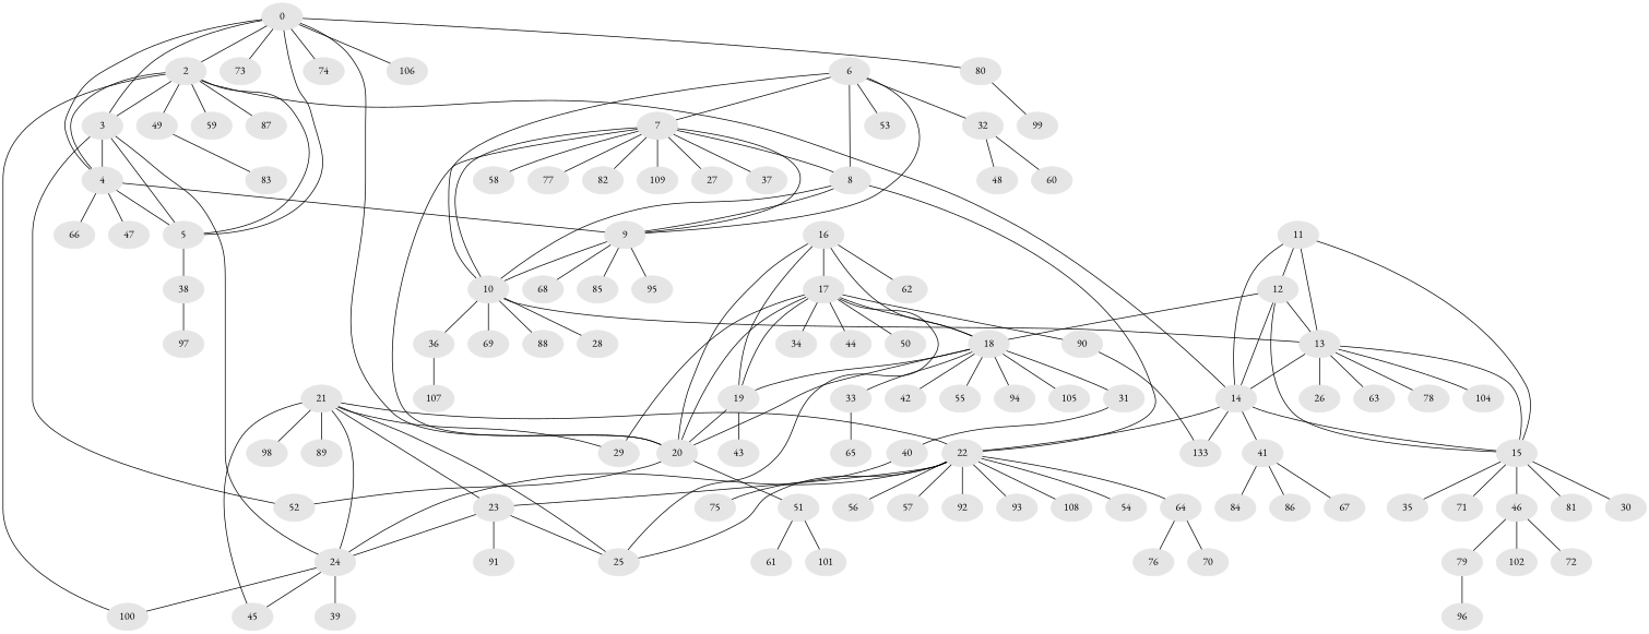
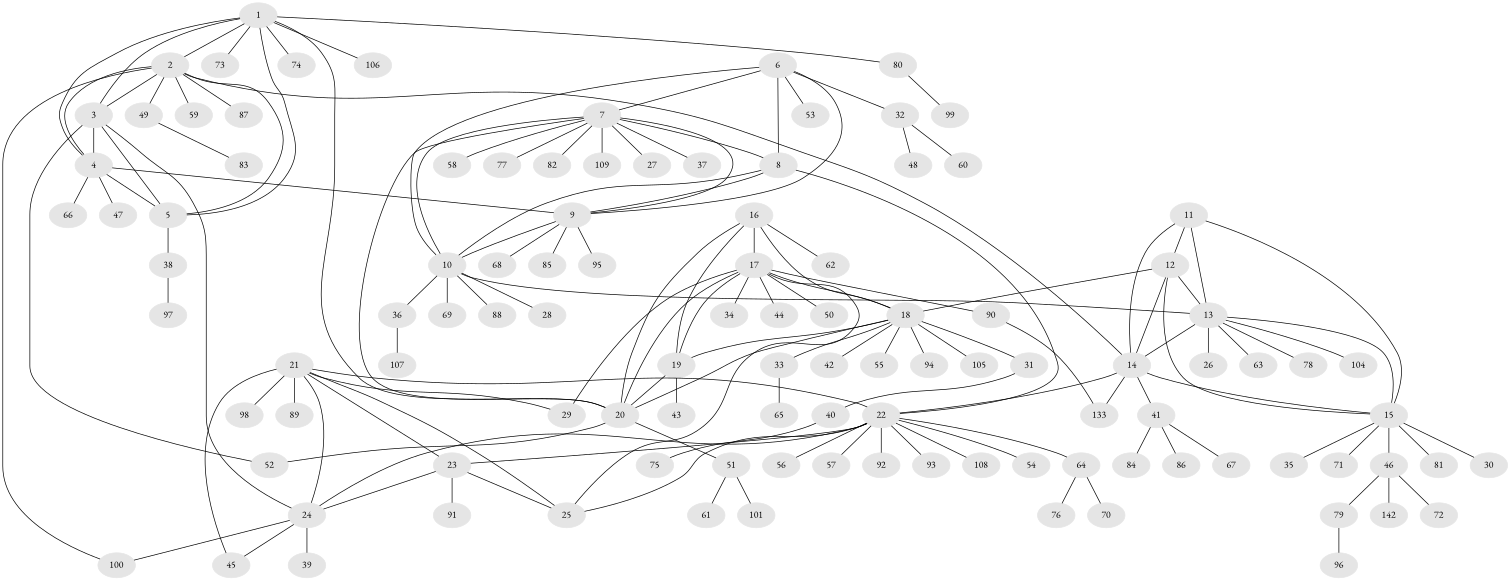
  graph {
    fontname="EB Garamond"
    node [color=gray90 fontname="EB Garamond" style=filled]
    edge [fontname="EB Garamond"]
-   1 [label=0]
+   1
    2
    3
    4
    5
    20
    73
    74
    80
    106
    14
    49
    59
    87
    100
    24
    52
    9
    47
    66
    38
    51
    99
    22
    15
    41
    n27 [label=133]
    83
    45
    39
    10
    68
    85
    95
    97
    6
    7
    8
    32
    53
    27
    37
    58
    77
    82
    109
    13
    28
    36
    69
    88
    48
    60
    25
    23
    54
    56
    57
    64
    92
    93
    108
    26
    63
    78
    104
    107
    11
    12
    18
    30
    35
    46
    71
    81
    19
    31
    33
    42
    55
    94
    105
    67
    84
    86
    72
    79
-   102
+   102 [label=142]
    16
    17
    62
    29
    34
    44
    50
    90
    43
    40
    65
    61
    101
    21
    89
    98
    91
    70
    76
    75
    96
    1 -- 2
    1 -- 3
    1 -- 4
    1 -- 5
    1 -- 20
    1 -- 73
    1 -- 74
    1 -- 80
    1 -- 106
    2 -- 3
    2 -- 4
    2 -- 5
    2 -- 14
    2 -- 49
    2 -- 59
    2 -- 87
    2 -- 100
    3 -- 4
    3 -- 5
    3 -- 24
    3 -- 52
    4 -- 5
    4 -- 9
    4 -- 47
    4 -- 66
    5 -- 38
    20 -- 52
    20 -- 51
    80 -- 99
    14 -- 22
    14 -- 15
    14 -- 41
    14 -- n27
    49 -- 83
    24 -- 100
    24 -- 45
    24 -- 39
    9 -- 10
    9 -- 68
    9 -- 85
    9 -- 95
    38 -- 97
    51 -- 61
    51 -- 101
    22 -- 24
    22 -- 25
    22 -- 23
    22 -- 54
    22 -- 56
    22 -- 57
    22 -- 64
    22 -- 92
    22 -- 93
    22 -- 108
    15 -- 30
    15 -- 35
    15 -- 46
    15 -- 71
    15 -- 81
    41 -- 67
    41 -- 84
    41 -- 86
    10 -- 13
    10 -- 28
    10 -- 36
    10 -- 69
    10 -- 88
    6 -- 9
    6 -- 10
    6 -- 7
    6 -- 8
    6 -- 32
    6 -- 53
    7 -- 20
    7 -- 9
    7 -- 10
    7 -- 8
    7 -- 27
    7 -- 37
    7 -- 58
    7 -- 77
    7 -- 82
    7 -- 109
    8 -- 9
    8 -- 22
    8 -- 10
    32 -- 48
    32 -- 60
    13 -- 14
    13 -- 15
    13 -- 26
    13 -- 63
    13 -- 78
    13 -- 104
    36 -- 107
    23 -- 24
    23 -- 25
    23 -- 91
    64 -- 70
    64 -- 76
    11 -- 14
    11 -- 15
    11 -- 13
    11 -- 12
    12 -- 14
    12 -- 15
    12 -- 13
    12 -- 18
    18 -- 20
    18 -- 19
    18 -- 31
    18 -- 33
    18 -- 42
    18 -- 55
    18 -- 94
    18 -- 105
    46 -- 72
    46 -- 79
    46 -- 102
    19 -- 20
    19 -- 43
    31 -- 40
    33 -- 65
    79 -- 96
    16 -- 20
    16 -- 18
    16 -- 19
    16 -- 17
    16 -- 62
    17 -- 20
    17 -- 25
    17 -- 18
    17 -- 19
    17 -- 29
    17 -- 34
    17 -- 44
    17 -- 50
    17 -- 90
    90 -- n27
    40 -- 75
    21 -- 24
    21 -- 22
    21 -- 45
    21 -- 25
    21 -- 23
    21 -- 29
    21 -- 89
    21 -- 98
  }
